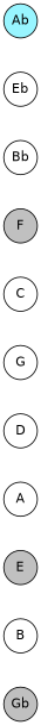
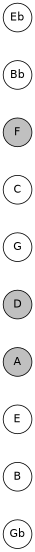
  graph {
    mindist=.1
    node [fillcolor=white fontname=Helvetica margin=0 shape=circle style=filled]
    edge [style=invis]
-   E [fillcolor=gray]
+   E
    B
-   Gb [fillcolor=gray]
-   Ab [fillcolor=cadetblue1]
+   Gb
    Eb
    Bb
    F [fillcolor=gray]
    C
    G
-   D
-   A
+   D [fillcolor=gray]
+   A [fillcolor=gray]
    subgraph sub_1 {
      E
      B
      Gb
-     Ab
      Eb
      Bb
      F
      C
      G
      D
      A
    }
    E -- B
    B -- Gb
-   Ab -- Eb
    Eb -- Bb
    Bb -- F
    F -- C
    C -- G
    G -- D
    D -- A
    A -- E
  }
